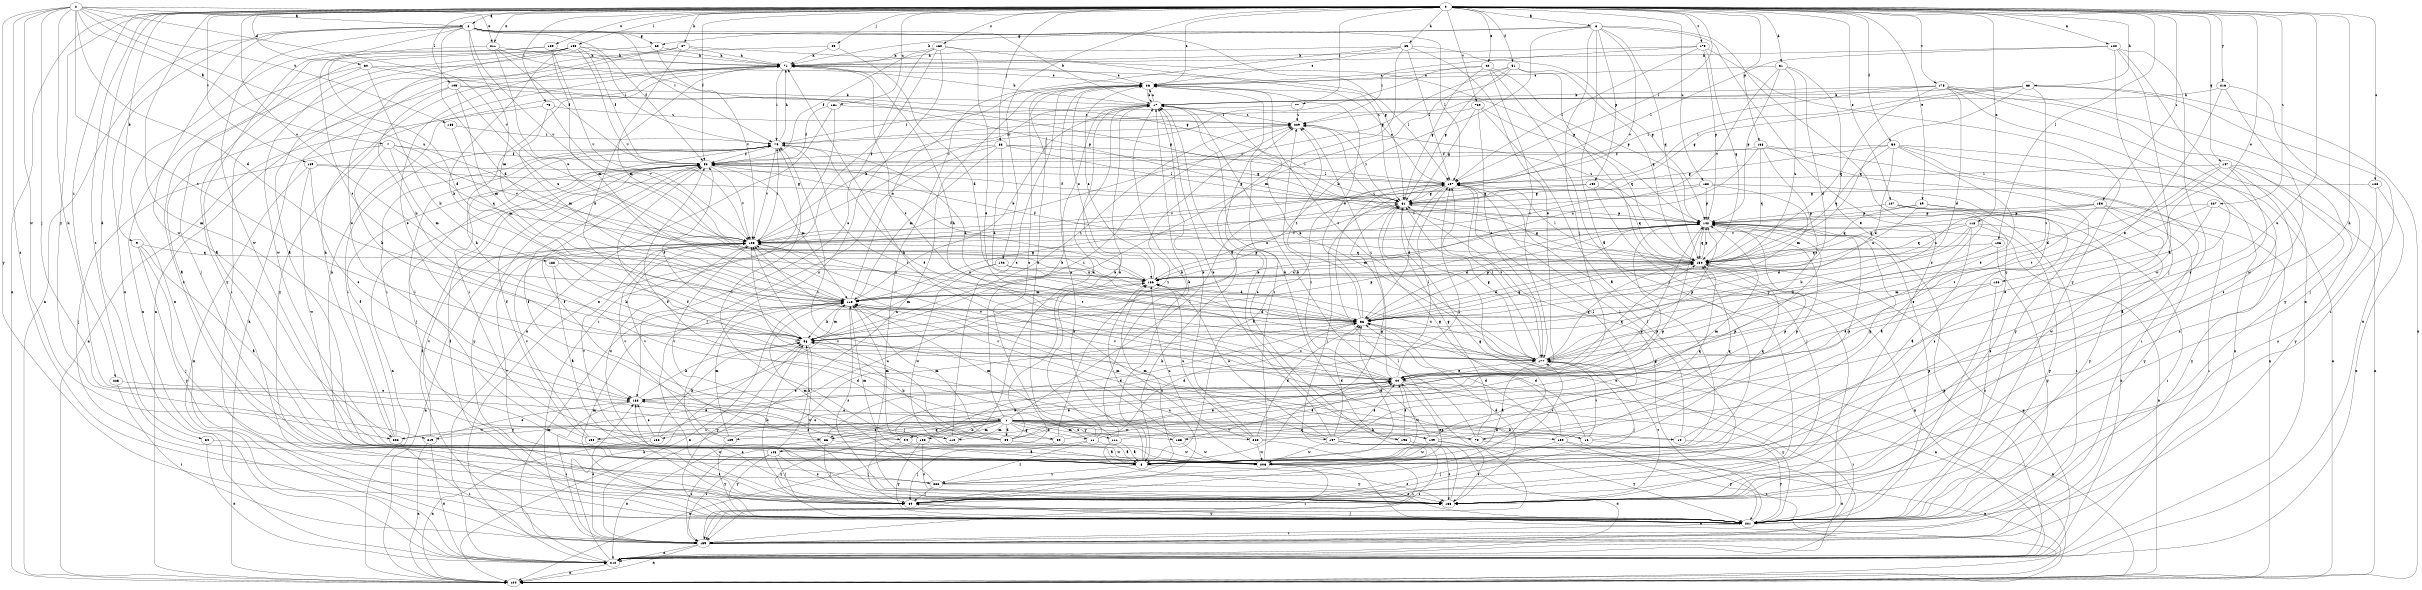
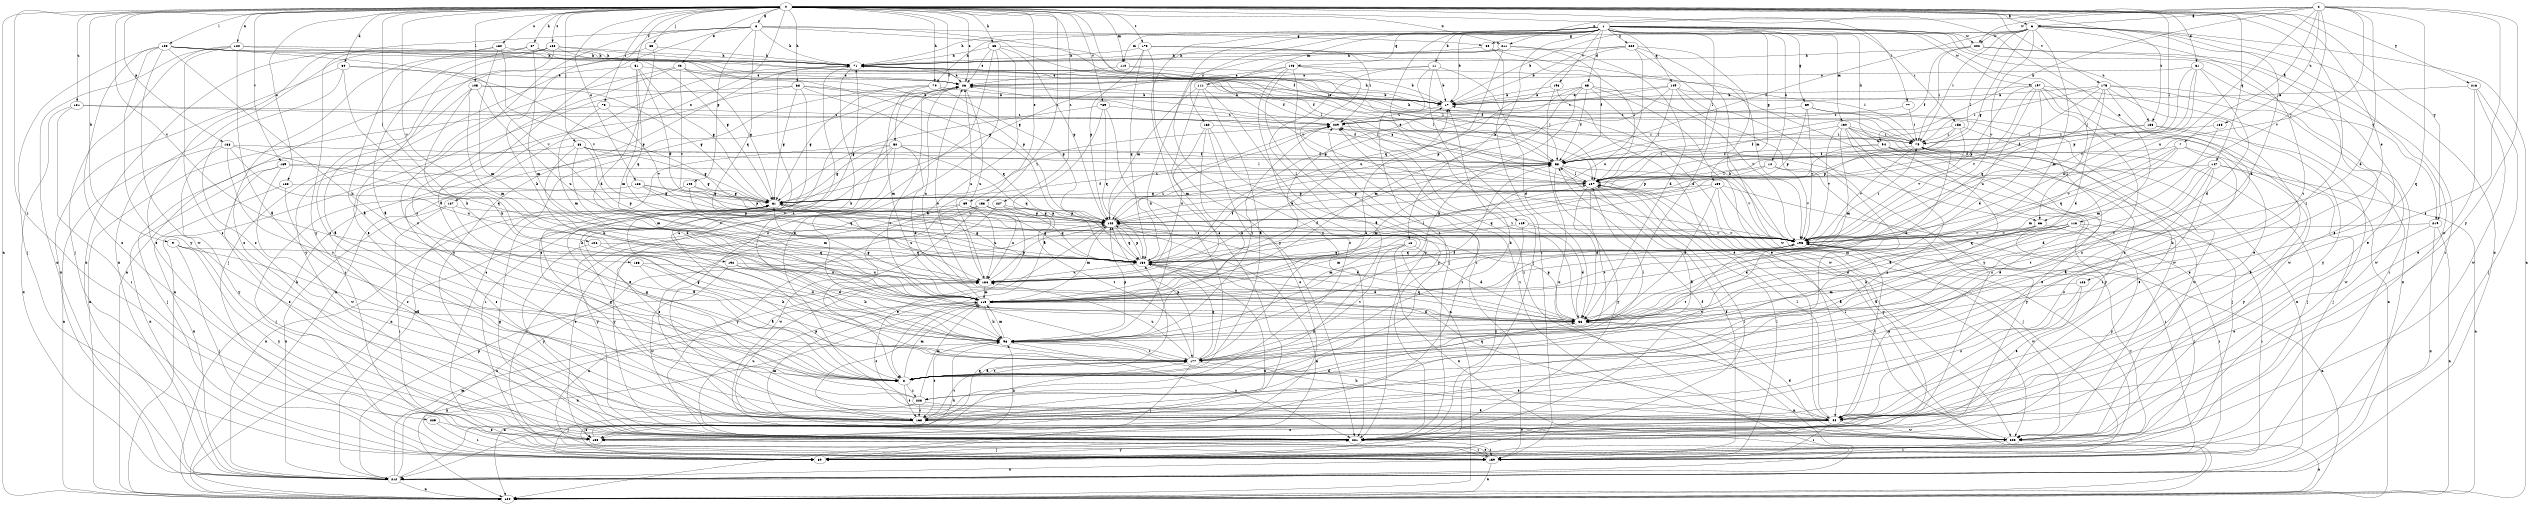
  strict digraph {
    0
    3
    6
    9
    26
    30
    31
-   34
    39
    42
    50
    51
    53
    65
    67
    68
    70
    75
    77
    83
    85
    103
    105
    106
    107
    110
    118
    120
    124
    126
    127
    128
    138
    147
    153
    160
    169
    173
    175
    180
    181
    182
    183
    188
    n45 [label=789]
    192
    211
    216
    219
    225
    227
    228
    71
    86
    221
    168
    195
    8
    60
    98
    140
    150
    17
    202
    36
    177
    61
    79
    115
    203
    212
    89
    186
    142
    44
    159
    133
    229
    1
    11
    14
    16
    35
    59
    94
    111
    129
    130
    139
    148
    149
    158
    162
    193
    197
    220
    2
    7
    185
    0 -> 3 [label=a]
    0 -> 6 [label=a]
    0 -> 9 [label=b]
    0 -> 26 [label=c]
    0 -> 30 [label=d]
    0 -> 31 [label=d]
-   0 -> 34 [label=d]
    0 -> 39 [label=e]
    0 -> 42 [label=e]
    0 -> 50 [label=f]
    0 -> 51 [label=f]
    0 -> 53 [label=f]
    0 -> 65 [label=h]
    0 -> 67 [label=h]
    0 -> 68 [label=h]
    0 -> 70 [label=h]
    0 -> 75 [label=i]
    0 -> 77 [label=i]
    0 -> 83 [label=j]
    0 -> 85 [label=j]
    0 -> 103 [label=l]
    0 -> 105 [label=l]
    0 -> 106 [label=l]
    0 -> 107 [label=l]
    0 -> 110 [label=m]
    0 -> 118 [label=n]
    0 -> 120 [label=n]
    0 -> 124 [label=n]
    0 -> 126 [label=o]
    0 -> 127 [label=o]
    0 -> 128 [label=o]
    0 -> 138 [label=p]
    0 -> 147 [label=q]
    0 -> 153 [label=r]
    0 -> 160 [label=s]
    0 -> 169 [label=t]
    0 -> 173 [label=t]
    0 -> 175 [label=t]
    0 -> 180 [label=u]
    0 -> 181 [label=u]
    0 -> 182 [label=u]
    0 -> 183 [label=u]
    0 -> 188 [label=v]
    0 -> n45 [label=v]
    0 -> 192 [label=v]
    0 -> 211 [label=x]
    0 -> 216 [label=y]
    0 -> 219 [label=y]
    0 -> 225 [label=z]
    0 -> 227 [label=z]
    0 -> 228 [label=z]
    3 -> 71 [label=h]
    3 -> 86 [label=j]
    3 -> 221 [label=y]
    3 -> 168 [label=s]
    3 -> 195 [label=v]
    3 -> 8 [label=a]
    3 -> 60 [label=g]
    3 -> 98 [label=k]
    3 -> 140 [label=p]
    3 -> 150 [label=q]
    6 -> 53 [label=f]
    6 -> 107 [label=l]
    6 -> 124 [label=n]
    6 -> 195 [label=v]
    6 -> 60 [label=g]
    6 -> 17 [label=b]
    6 -> 202 [label=w]
    6 -> 36 [label=d]
    6 -> 177 [label=t]
    6 -> 61 [label=g]
    6 -> 79 [label=i]
    6 -> 115 [label=m]
    6 -> 203 [label=w]
    6 -> 212 [label=x]
    9 -> 221 [label=y]
    9 -> 8 [label=a]
    9 -> 150 [label=q]
    9 -> 89 [label=j]
    26 -> 17 [label=b]
    26 -> 177 [label=t]
    26 -> 186 [label=u]
    30 -> 26 [label=c]
    30 -> 168 [label=s]
    30 -> 98 [label=k]
    30 -> 212 [label=x]
    30 -> 142 [label=p]
    31 -> 26 [label=c]
    31 -> 195 [label=v]
    31 -> 36 [label=d]
    31 -> 186 [label=u]
    31 -> 142 [label=p]
    31 -> 44 [label=e]
-   34 -> 203 [label=w]
-   34 -> 212 [label=x]
    39 -> 221 [label=y]
    39 -> 168 [label=s]
    39 -> 150 [label=q]
    39 -> 186 [label=u]
    39 -> 142 [label=p]
    42 -> 26 [label=c]
    42 -> 195 [label=v]
    42 -> 177 [label=t]
    42 -> 61 [label=g]
    42 -> 89 [label=j]
    42 -> 142 [label=p]
    50 -> 53 [label=f]
    50 -> 124 [label=n]
    50 -> 150 [label=q]
    50 -> 36 [label=d]
    50 -> 61 [label=g]
    50 -> 212 [label=x]
    50 -> 44 [label=e]
    50 -> 159 [label=r]
    51 -> 26 [label=c]
    51 -> 221 [label=y]
    51 -> 195 [label=v]
    51 -> 150 [label=q]
    51 -> 61 [label=g]
    51 -> 115 [label=m]
    53 -> 107 [label=l]
    53 -> 124 [label=n]
    53 -> 221 [label=y]
    53 -> 195 [label=v]
    53 -> 115 [label=m]
    65 -> 26 [label=c]
    65 -> 107 [label=l]
    65 -> 71 [label=h]
    65 -> 168 [label=s]
    65 -> 8 [label=a]
    65 -> 142 [label=p]
    65 -> 44 [label=e]
    67 -> 71 [label=h]
    67 -> 8 [label=a]
    67 -> 115 [label=m]
    67 -> 142 [label=p]
    67 -> 133 [label=o]
    68 -> 107 [label=l]
    68 -> 124 [label=n]
    68 -> 150 [label=q]
    68 -> 17 [label=b]
    68 -> 177 [label=t]
    68 -> 61 [label=g]
    68 -> 159 [label=r]
    70 -> 124 [label=n]
    70 -> 17 [label=b]
    70 -> 61 [label=g]
    70 -> 115 [label=m]
    70 -> 142 [label=p]
    75 -> 124 [label=n]
    75 -> 195 [label=v]
    75 -> 115 [label=m]
    75 -> 229 [label=z]
    77 -> 79 [label=i]
    77 -> 229 [label=z]
    83 -> 53 [label=f]
    83 -> 107 [label=l]
    83 -> 36 [label=d]
    83 -> 61 [label=g]
    83 -> 115 [label=m]
    83 -> 89 [label=j]
-   83 -> 142 [label=p]
+   83 -> 150 [label=p]
    85 -> 124 [label=n]
    85 -> 71 [label=h]
    85 -> 36 [label=d]
    103 -> 53 [label=f]
    103 -> 71 [label=h]
    103 -> 221 [label=y]
    103 -> 195 [label=v]
    103 -> 98 [label=k]
    103 -> 79 [label=i]
    103 -> 203 [label=w]
    103 -> 89 [label=j]
    103 -> 133 [label=o]
    105 -> 8 [label=a]
    105 -> 98 [label=k]
    105 -> 17 [label=b]
    105 -> 61 [label=g]
    105 -> 115 [label=m]
    105 -> 186 [label=u]
    106 -> 221 [label=y]
    106 -> 98 [label=k]
    106 -> 150 [label=q]
    107 -> 26 [label=c]
    107 -> 8 [label=a]
    107 -> 36 [label=d]
    107 -> 177 [label=t]
    107 -> 61 [label=g]
    110 -> 26 [label=c]
    110 -> 53 [label=f]
    110 -> 17 [label=b]
    118 -> 221 [label=y]
    118 -> 195 [label=v]
    118 -> 8 [label=a]
    118 -> 98 [label=k]
    118 -> 150 [label=q]
    118 -> 36 [label=d]
    118 -> 159 [label=r]
    120 -> 107 [label=l]
    120 -> 71 [label=h]
    120 -> 168 [label=s]
    120 -> 8 [label=a]
    120 -> 212 [label=x]
    120 -> 89 [label=j]
    124 -> 71 [label=h]
    126 -> 168 [label=s]
    126 -> 115 [label=m]
    126 -> 44 [label=e]
    127 -> 8 [label=a]
    127 -> 212 [label=x]
    127 -> 142 [label=p]
    127 -> 159 [label=r]
    128 -> 168 [label=s]
    128 -> 61 [label=g]
    128 -> 212 [label=x]
    138 -> 53 [label=f]
    138 -> 124 [label=n]
    138 -> 221 [label=y]
    138 -> 150 [label=q]
    138 -> 177 [label=t]
    138 -> 186 [label=u]
    147 -> 107 [label=l]
    147 -> 124 [label=n]
    147 -> 221 [label=y]
    147 -> 168 [label=s]
    147 -> 8 [label=a]
    147 -> 36 [label=d]
    147 -> 177 [label=t]
    153 -> 221 [label=y]
    153 -> 150 [label=q]
    153 -> 203 [label=w]
    153 -> 186 [label=u]
    153 -> 142 [label=p]
    153 -> 159 [label=r]
    153 -> 133 [label=o]
    160 -> 53 [label=f]
    160 -> 71 [label=h]
    160 -> 168 [label=s]
    160 -> 61 [label=g]
    160 -> 212 [label=x]
    160 -> 44 [label=e]
    160 -> 133 [label=o]
    169 -> 107 [label=l]
    169 -> 61 [label=g]
    169 -> 203 [label=w]
    169 -> 212 [label=x]
    169 -> 133 [label=o]
    173 -> 107 [label=l]
    173 -> 71 [label=h]
    173 -> 221 [label=y]
    173 -> 150 [label=q]
    173 -> 142 [label=p]
    173 -> 229 [label=z]
    175 -> 107 [label=l]
    175 -> 221 [label=y]
    175 -> 168 [label=s]
    175 -> 150 [label=q]
    175 -> 17 [label=b]
    175 -> 36 [label=d]
    175 -> 79 [label=i]
    175 -> 203 [label=w]
    175 -> 212 [label=x]
    180 -> 71 [label=h]
    180 -> 195 [label=v]
    180 -> 8 [label=a]
    180 -> 115 [label=m]
    180 -> 212 [label=x]
    181 -> 53 [label=f]
    181 -> 212 [label=x]
    181 -> 159 [label=r]
    181 -> 229 [label=z]
    182 -> 168 [label=s]
    182 -> 195 [label=v]
    182 -> 61 [label=g]
    182 -> 115 [label=m]
    182 -> 142 [label=p]
    183 -> 53 [label=f]
    183 -> 79 [label=i]
    183 -> 203 [label=w]
    183 -> 44 [label=e]
    188 -> 8 [label=a]
    188 -> 98 [label=k]
    188 -> 186 [label=u]
    n45 -> 8 [label=a]
    n45 -> 150 [label=q]
    n45 -> 177 [label=t]
    n45 -> 61 [label=g]
    n45 -> 229 [label=z]
-   192 -> 98 [label=m]
+   192 -> 98 [label=k]
    192 -> 36 [label=d]
    192 -> 203 [label=w]
    192 -> 186 [label=u]
    211 -> 53 [label=f]
    211 -> 71 [label=h]
    211 -> 36 [label=d]
    211 -> 61 [label=g]
    211 -> 186 [label=u]
    216 -> 17 [label=b]
    216 -> 203 [label=w]
    216 -> 89 [label=j]
    216 -> 44 [label=e]
    219 -> 124 [label=n]
    219 -> 195 [label=v]
    219 -> 212 [label=x]
    219 -> 133 [label=o]
    225 -> 159 [label=r]
    225 -> 133 [label=o]
    227 -> 221 [label=y]
    227 -> 177 [label=t]
    227 -> 142 [label=p]
    227 -> 44 [label=e]
    228 -> 71 [label=h]
    228 -> 168 [label=s]
    228 -> 61 [label=g]
    228 -> 115 [label=m]
    228 -> 89 [label=j]
    228 -> 44 [label=e]
    71 -> 26 [label=c]
    71 -> 107 [label=l]
    71 -> 221 [label=y]
    71 -> 98 [label=k]
    71 -> 177 [label=t]
    71 -> 79 [label=i]
    86 -> 195 [label=v]
    86 -> 8 [label=a]
    86 -> 36 [label=d]
    86 -> 89 [label=j]
    86 -> 159 [label=r]
    221 -> 53 [label=f]
    221 -> 61 [label=g]
    221 -> 115 [label=m]
    221 -> 89 [label=j]
    221 -> 142 [label=p]
    221 -> 159 [label=r]
    168 -> 26 [label=c]
    168 -> 36 [label=d]
    168 -> 177 [label=t]
    168 -> 133 [label=o]
    195 -> 124 [label=n]
    195 -> 150 [label=q]
    195 -> 17 [label=b]
    195 -> 177 [label=t]
    195 -> 79 [label=i]
    195 -> 203 [label=w]
    8 -> 26 [label=c]
    8 -> 228 [label=z]
    8 -> 168 [label=s]
    8 -> 195 [label=v]
    8 -> 17 [label=b]
    8 -> 177 [label=t]
    8 -> 61 [label=g]
    8 -> 115 [label=m]
    60 -> 71 [label=h]
-   60 -> 195 [label=v]
+   60 -> 195 [label=m]
    60 -> 159 [label=r]
    98 -> 53 [label=f]
    98 -> 221 [label=y]
-   98 -> 168 [label=w]
+   98 -> 168 [label=s]
    98 -> 177 [label=t]
    98 -> 115 [label=m]
    98 -> 142 [label=p]
    98 -> 229 [label=z]
    140 -> 195 [label=v]
    140 -> 150 [label=q]
    140 -> 61 [label=g]
    140 -> 89 [label=j]
    150 -> 53 [label=f]
    150 -> 107 [label=l]
    150 -> 36 [label=d]
    150 -> 61 [label=g]
    150 -> 212 [label=x]
    150 -> 186 [label=u]
    150 -> 142 [label=p]
    150 -> 229 [label=z]
    17 -> 26 [label=c]
    17 -> 71 [label=h]
    17 -> 229 [label=z]
    202 -> 53 [label=f]
    202 -> 71 [label=h]
    202 -> 79 [label=i]
    202 -> 44 [label=e]
    202 -> 159 [label=r]
    36 -> 26 [label=c]
    36 -> 124 [label=n]
    36 -> 98 [label=k]
    36 -> 150 [label=q]
    36 -> 142 [label=p]
    36 -> 229 [label=z]
    177 -> 107 [label=l]
    177 -> 124 [label=n]
    177 -> 8 [label=a]
    177 -> 150 [label=q]
    177 -> 17 [label=b]
    177 -> 61 [label=g]
    177 -> 89 [label=j]
    177 -> 186 [label=u]
    177 -> 142 [label=p]
    177 -> 44 [label=e]
    61 -> 53 [label=f]
    61 -> 212 [label=x]
    61 -> 186 [label=u]
    61 -> 142 [label=p]
    61 -> 229 [label=z]
    79 -> 53 [label=f]
    79 -> 71 [label=h]
    79 -> 195 [label=v]
    79 -> 36 [label=d]
    79 -> 89 [label=j]
    79 -> 44 [label=e]
    115 -> 26 [label=c]
    115 -> 124 [label=n]
    115 -> 168 [label=s]
    115 -> 98 [label=k]
    115 -> 17 [label=b]
    115 -> 36 [label=d]
    115 -> 61 [label=g]
    203 -> 107 [label=l]
    203 -> 124 [label=n]
    203 -> 36 [label=d]
    203 -> 186 [label=u]
    203 -> 159 [label=r]
    203 -> 229 [label=z]
    212 -> 124 [label=n]
    212 -> 98 [label=k]
    212 -> 150 [label=q]
    212 -> 115 [label=m]
    212 -> 142 [label=p]
    89 -> 107 [label=l]
    89 -> 221 [label=y]
    89 -> 195 [label=v]
    89 -> 98 [label=k]
    89 -> 186 [label=u]
    186 -> 26 [label=c]
    186 -> 53 [label=f]
    186 -> 115 [label=m]
    186 -> 142 [label=p]
    142 -> 124 [label=n]
    142 -> 195 [label=v]
    142 -> 150 [label=q]
    142 -> 36 [label=d]
    142 -> 115 [label=m]
    142 -> 229 [label=z]
    44 -> 107 [label=l]
    44 -> 71 [label=h]
    44 -> 221 [label=y]
    44 -> 195 [label=v]
    44 -> 98 [label=k]
    44 -> 150 [label=q]
    44 -> 79 [label=i]
    44 -> 203 [label=w]
    44 -> 159 [label=r]
    44 -> 133 [label=o]
    44 -> 229 [label=z]
    159 -> 26 [label=c]
    159 -> 53 [label=f]
    159 -> 107 [label=l]
    159 -> 124 [label=n]
    159 -> 212 [label=x]
    159 -> 186 [label=u]
    159 -> 133 [label=o]
    133 -> 98 [label=k]
    133 -> 159 [label=r]
    133 -> 229 [label=z]
    229 -> 79 [label=i]
    1 -> 70 [label=h]
    1 -> 107 [label=l]
    1 -> 110 [label=m]
    1 -> 183 [label=u]
    1 -> 219 [label=y]
    1 -> 71 [label=h]
    1 -> 86 [label=j]
    1 -> 221 [label=y]
    1 -> 17 [label=b]
    1 -> 202 [label=w]
-   133 -> 1 [label=o]
+   1 -> 133 [label=o]
    1 -> 11 [label=b]
    1 -> 14 [label=b]
    1 -> 16 [label=b]
    1 -> 35 [label=d]
    1 -> 59 [label=g]
    1 -> 94 [label=k]
    1 -> 111 [label=m]
    1 -> 129 [label=o]
    1 -> 130 [label=m]
    1 -> 139 [label=p]
    1 -> 148 [label=q]
    1 -> 149 [label=q]
    1 -> 158 [label=r]
    1 -> 162 [label=s]
    1 -> 193 [label=v]
    1 -> 197 [label=w]
    1 -> 220 [label=y]
    11 -> 26 [label=c]
    11 -> 228 [label=z]
    11 -> 8 [label=a]
    11 -> 17 [label=b]
    11 -> 36 [label=d]
    11 -> 89 [label=j]
    14 -> 107 [label=l]
    14 -> 221 [label=y]
    14 -> 195 [label=v]
    14 -> 142 [label=p]
    16 -> 150 [label=q]
    16 -> 36 [label=d]
    16 -> 177 [label=t]
    16 -> 115 [label=m]
    16 -> 212 [label=x]
    35 -> 53 [label=f]
    35 -> 195 [label=v]
    35 -> 98 [label=k]
    35 -> 17 [label=b]
    35 -> 115 [label=m]
    35 -> 203 [label=w]
    35 -> 142 [label=p]
    35 -> 44 [label=e]
    59 -> 124 [label=n]
-   11 -> 195 [label=v]
+   59 -> 195 [label=v]
    59 -> 142 [label=p]
    59 -> 133 [label=o]
    59 -> 229 [label=z]
    94 -> 53 [label=f]
    94 -> 8 [label=a]
    94 -> 89 [label=j]
    94 -> 142 [label=p]
    94 -> 44 [label=e]
    111 -> 221 [label=y]
    111 -> 8 [label=a]
    111 -> 17 [label=b]
    111 -> 115 [label=m]
    111 -> 142 [label=m]
    129 -> 221 [label=y]
    129 -> 195 [label=v]
    129 -> 36 [label=d]
    129 -> 115 [label=m]
    130 -> 107 [label=l]
    130 -> 221 [label=y]
    130 -> 168 [label=s]
    130 -> 195 [label=v]
    130 -> 79 [label=i]
    130 -> 115 [label=m]
    130 -> 203 [label=w]
    130 -> 212 [label=x]
    130 -> 44 [label=e]
    139 -> 221 [label=y]
    139 -> 150 [label=q]
    139 -> 36 [label=d]
    139 -> 61 [label=g]
    139 -> 89 [label=j]
    139 -> 159 [label=r]
    148 -> 26 [label=c]
    148 -> 221 [label=y]
    148 -> 168 [label=s]
    148 -> 98 [label=k]
    148 -> 79 [label=i]
    148 -> 89 [label=j]
    148 -> 159 [label=r]
    149 -> 107 [label=l]
    149 -> 221 [label=y]
    149 -> 168 [label=s]
    149 -> 17 [label=b]
    149 -> 203 [label=w]
    149 -> 142 [label=p]
    149 -> 229 [label=z]
    158 -> 53 [label=f]
    158 -> 168 [label=s]
    158 -> 195 [label=v]
    158 -> 79 [label=i]
    158 -> 142 [label=p]
    162 -> 124 [label=n]
    162 -> 98 [label=k]
    162 -> 79 [label=i]
    162 -> 186 [label=u]
    162 -> 133 [label=o]
    193 -> 17 [label=b]
    193 -> 212 [label=x]
    193 -> 44 [label=e]
    197 -> 168 [label=s]
    197 -> 195 [label=v]
    197 -> 17 [label=b]
    197 -> 36 [label=d]
    197 -> 203 [label=w]
    197 -> 186 [label=u]
    197 -> 142 [label=p]
    197 -> 44 [label=e]
    197 -> 159 [label=r]
    220 -> 71 [label=h]
    220 -> 150 [label=q]
    220 -> 17 [label=b]
    220 -> 36 [label=d]
    220 -> 203 [label=w]
    220 -> 186 [label=u]
    220 -> 159 [label=r]
    2 -> 6 [label=a]
    2 -> 211 [label=x]
    2 -> 86 [label=j]
    2 -> 221 [label=y]
    2 -> 168 [label=s]
    2 -> 195 [label=v]
    2 -> 202 [label=w]
    2 -> 36 [label=d]
-   2 -> 177 [label=t]
+   2 -> 177 [label=q]
    2 -> 186 [label=u]
    2 -> 94 [label=k]
    2 -> 7 [label=a]
    2 -> 185 [label=u]
    7 -> 53 [label=f]
    7 -> 195 [label=v]
    7 -> 98 [label=k]
    7 -> 150 [label=q]
    7 -> 115 [label=m]
    7 -> 89 [label=j]
    185 -> 79 [label=i]
    185 -> 115 [label=m]
  }
